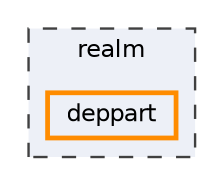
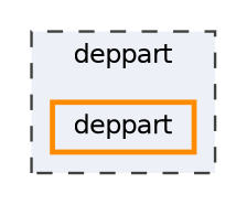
  digraph {
    compound=true
    n1 [color=darkorange fillcolor="#edf0f7" fontname=Helvetica fontsize=10 height=0.2 label=deppart shape=box style="filled,bold" width=0.4]
    subgraph cluster_1 {
      bgcolor="#edf0f7"
      fontname=Helvetica
      fontsize=10
-     label=realm
+     label=deppart
      pencolor=grey25
      style="filled,dashed"
      n1
    }
  }
